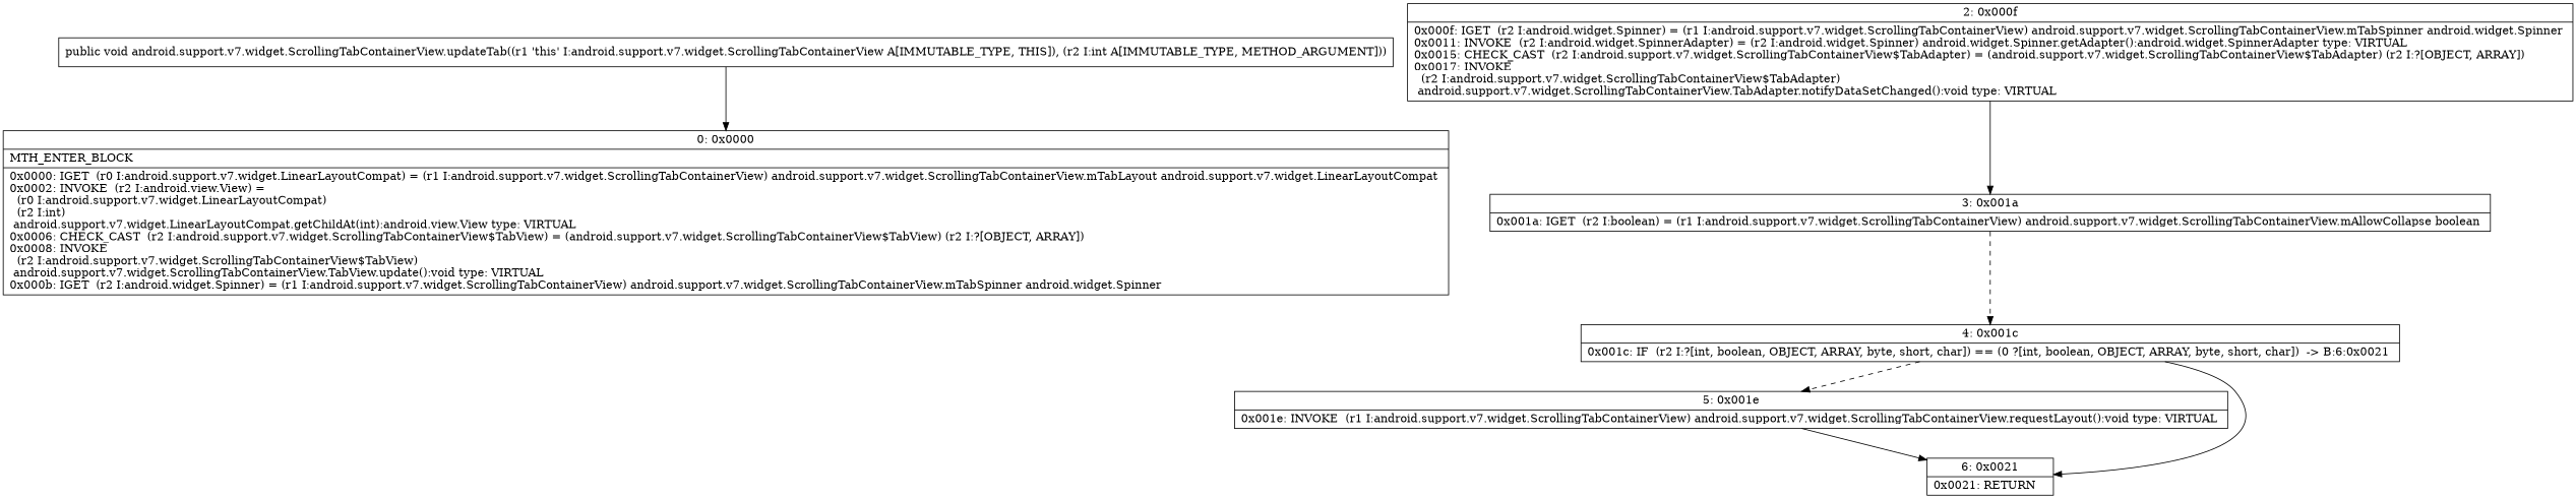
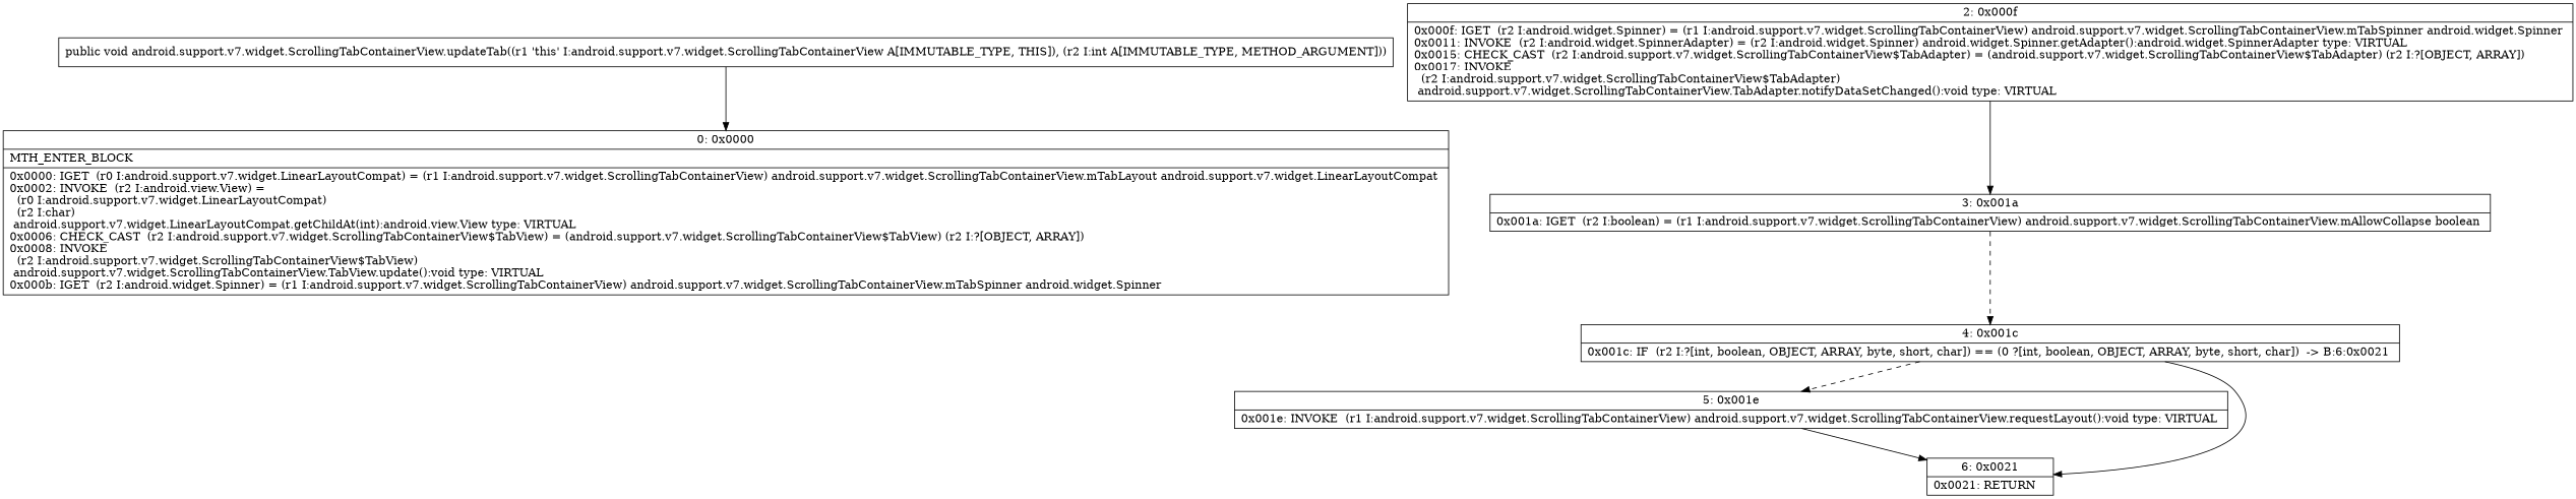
  digraph {
    node [shape=record]
-   n1 [label="{0\:\ 0x0000|MTH_ENTER_BLOCK\l|0x0000: IGET  (r0 I:android.support.v7.widget.LinearLayoutCompat) = (r1 I:android.support.v7.widget.ScrollingTabContainerView) android.support.v7.widget.ScrollingTabContainerView.mTabLayout android.support.v7.widget.LinearLayoutCompat \l0x0002: INVOKE  (r2 I:android.view.View) = \l  (r0 I:android.support.v7.widget.LinearLayoutCompat)\l  (r2 I:int)\l android.support.v7.widget.LinearLayoutCompat.getChildAt(int):android.view.View type: VIRTUAL \l0x0006: CHECK_CAST  (r2 I:android.support.v7.widget.ScrollingTabContainerView$TabView) = (android.support.v7.widget.ScrollingTabContainerView$TabView) (r2 I:?[OBJECT, ARRAY]) \l0x0008: INVOKE  \l  (r2 I:android.support.v7.widget.ScrollingTabContainerView$TabView)\l android.support.v7.widget.ScrollingTabContainerView.TabView.update():void type: VIRTUAL \l0x000b: IGET  (r2 I:android.widget.Spinner) = (r1 I:android.support.v7.widget.ScrollingTabContainerView) android.support.v7.widget.ScrollingTabContainerView.mTabSpinner android.widget.Spinner \l}"]
+   n1 [label="{0\:\ 0x0000|MTH_ENTER_BLOCK\l|0x0000: IGET  (r0 I:android.support.v7.widget.LinearLayoutCompat) = (r1 I:android.support.v7.widget.ScrollingTabContainerView) android.support.v7.widget.ScrollingTabContainerView.mTabLayout android.support.v7.widget.LinearLayoutCompat \l0x0002: INVOKE  (r2 I:android.view.View) = \l  (r0 I:android.support.v7.widget.LinearLayoutCompat)\l  (r2 I:char)\l android.support.v7.widget.LinearLayoutCompat.getChildAt(int):android.view.View type: VIRTUAL \l0x0006: CHECK_CAST  (r2 I:android.support.v7.widget.ScrollingTabContainerView$TabView) = (android.support.v7.widget.ScrollingTabContainerView$TabView) (r2 I:?[OBJECT, ARRAY]) \l0x0008: INVOKE  \l  (r2 I:android.support.v7.widget.ScrollingTabContainerView$TabView)\l android.support.v7.widget.ScrollingTabContainerView.TabView.update():void type: VIRTUAL \l0x000b: IGET  (r2 I:android.widget.Spinner) = (r1 I:android.support.v7.widget.ScrollingTabContainerView) android.support.v7.widget.ScrollingTabContainerView.mTabSpinner android.widget.Spinner \l}"]
    n2 [label="{2\:\ 0x000f|0x000f: IGET  (r2 I:android.widget.Spinner) = (r1 I:android.support.v7.widget.ScrollingTabContainerView) android.support.v7.widget.ScrollingTabContainerView.mTabSpinner android.widget.Spinner \l0x0011: INVOKE  (r2 I:android.widget.SpinnerAdapter) = (r2 I:android.widget.Spinner) android.widget.Spinner.getAdapter():android.widget.SpinnerAdapter type: VIRTUAL \l0x0015: CHECK_CAST  (r2 I:android.support.v7.widget.ScrollingTabContainerView$TabAdapter) = (android.support.v7.widget.ScrollingTabContainerView$TabAdapter) (r2 I:?[OBJECT, ARRAY]) \l0x0017: INVOKE  \l  (r2 I:android.support.v7.widget.ScrollingTabContainerView$TabAdapter)\l android.support.v7.widget.ScrollingTabContainerView.TabAdapter.notifyDataSetChanged():void type: VIRTUAL \l}"]
    n3 [label="{3\:\ 0x001a|0x001a: IGET  (r2 I:boolean) = (r1 I:android.support.v7.widget.ScrollingTabContainerView) android.support.v7.widget.ScrollingTabContainerView.mAllowCollapse boolean \l}"]
    n4 [label="{4\:\ 0x001c|0x001c: IF  (r2 I:?[int, boolean, OBJECT, ARRAY, byte, short, char]) == (0 ?[int, boolean, OBJECT, ARRAY, byte, short, char])  \-\> B:6:0x0021 \l}"]
    n5 [label="{5\:\ 0x001e|0x001e: INVOKE  (r1 I:android.support.v7.widget.ScrollingTabContainerView) android.support.v7.widget.ScrollingTabContainerView.requestLayout():void type: VIRTUAL \l}"]
    n6 [label="{6\:\ 0x0021|0x0021: RETURN   \l}"]
    n7 [label="{public void android.support.v7.widget.ScrollingTabContainerView.updateTab((r1 'this' I:android.support.v7.widget.ScrollingTabContainerView A[IMMUTABLE_TYPE, THIS]), (r2 I:int A[IMMUTABLE_TYPE, METHOD_ARGUMENT])) }"]
    n2 -> n3
    n3 -> n4 [style=dashed]
    n4 -> n5 [style=dashed]
    n4 -> n6
    n5 -> n6
    n7 -> n1
  }
